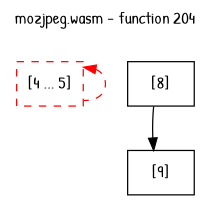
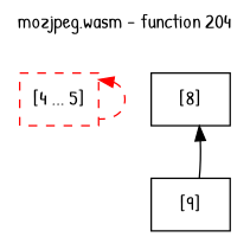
  digraph {
    fontname="Patrick Hand"
    label="mozjpeg.wasm - function 204"
    labelfontcolor=black
    labelfontname=Helvetica
    labelfontsize=16
    labelloc=t
    node [color=black fontname="Patrick Hand" shape=box style=solid]
    edge [fontname="Patrick Hand"]
    n1 [color=red label="[4 ... 5]" style=dashed]
    n2 [label="[8]"]
    n3 [label="[9]"]
    n1 -> n1 [color=red dir=back style=dashed]
-   n2 -> n3
+   n3 -> n2
  }
